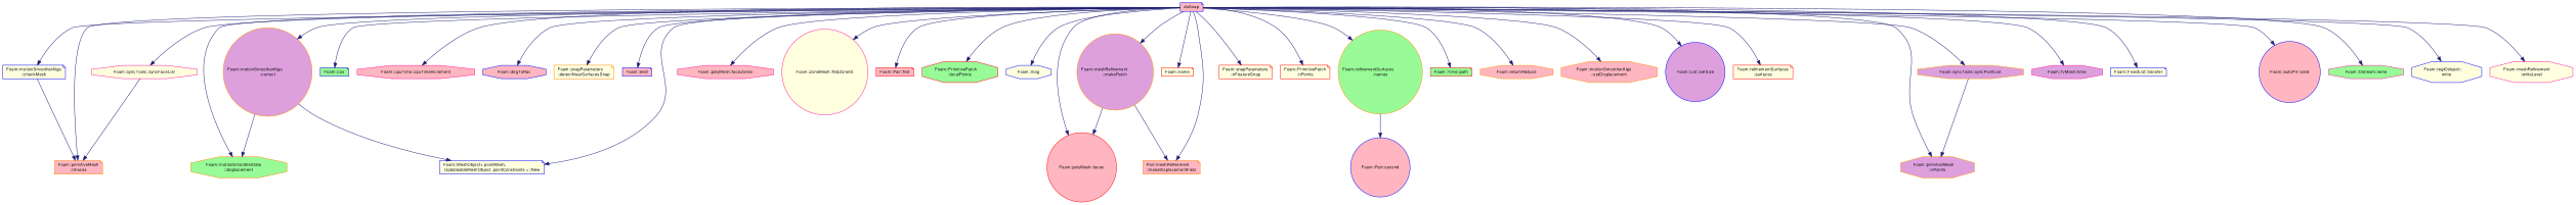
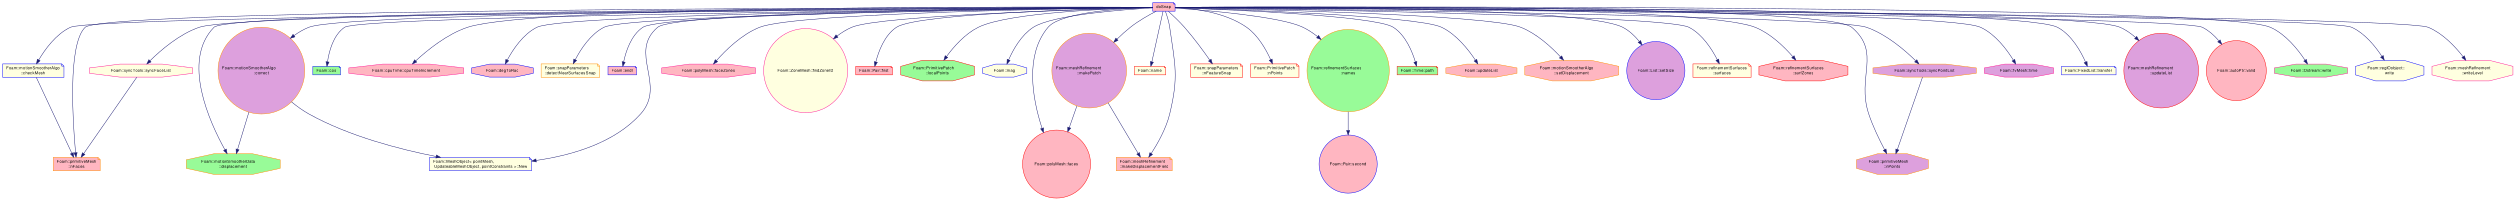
  digraph {
    rankdir=TB
    node [color=blue fillcolor=lightpink fontname=FreeSans fontsize=10 shape=octagon style=filled]
    edge [color=midnightblue fontname=FreeSans fontsize=10 labelfontname=FreeSans labelfontsize=10 style=solid]
    n1 [fontcolor=black height=0.2 label=doSnap shape=note width=0.4]
    n2 [fillcolor=lightyellow height=0.2 label="Foam::motionSmootherAlgo\l::checkMesh" shape=note width=0.4]
    n3 [color=darkorange height=0.2 label="Foam::primitiveMesh\l::nFaces" shape=note width=0.4]
    n4 [color=darkorange fillcolor=plum height=0.2 label="Foam::motionSmootherAlgo\l::correct" shape=circle width=0.4]
    n5 [color=darkorange fillcolor=palegreen height=0.2 label="Foam::motionSmootherData\l::displacement" width=0.4]
    n6 [fillcolor=lightyellow height=0.2 label="Foam::MeshObject\< pointMesh,\l UpdateableMeshObject, pointConstraints \>::New" shape=note width=0.4]
    n7 [fillcolor=palegreen height=0.2 label="Foam::cos" shape=note width=0.4]
    n8 [color=deeppink height=0.2 label="Foam::cpuTime::cpuTimeIncrement" width=0.4]
    n9 [height=0.2 label="Foam::degToRad" width=0.4]
    n10 [color=darkorange fillcolor=lightyellow height=0.2 label="Foam::snapParameters\l::detectNearSurfacesSnap" shape=note width=0.4]
    n11 [height=0.2 label="Foam::endl" shape=note width=0.4]
    n12 [color=red height=0.2 label="Foam::polyMesh::faces" shape=circle width=0.4]
    n13 [color=deeppink height=0.2 label="Foam::polyMesh::faceZones" width=0.4]
    n14 [color=deeppink fillcolor=lightyellow height=0.2 label="Foam::ZoneMesh::findZoneID" shape=circle width=0.4]
    n15 [color=red height=0.2 label="Foam::Pair::first" shape=note width=0.4]
    n16 [color=red fillcolor=palegreen height=0.2 label="Foam::PrimitivePatch\l::localPoints" width=0.4]
    n17 [fillcolor=lightyellow height=0.2 label="Foam::mag" width=0.4]
-   n18 [color=darkorange height=0.2 label="Pair::meshRefinement\l::makeDisplacementField" shape=note width=0.4]
+   n18 [color=darkorange height=0.2 label="Foam::meshRefinement\l::makeDisplacementField" shape=note width=0.4]
    n19 [color=darkorange fillcolor=plum height=0.2 label="Foam::meshRefinement\l::makePatch" shape=circle width=0.4]
    n20 [color=red fillcolor=lightyellow height=0.2 label="Foam::name" shape=note width=0.4]
    n21 [color=darkorange fillcolor=palegreen height=0.2 label="Foam::refinementSurfaces\l::names" shape=circle width=0.4]
    n22 [color=red fillcolor=lightyellow height=0.2 label="Foam::snapParameters\l::nFeatureSnap" shape=note width=0.4]
    n23 [color=red fillcolor=lightyellow height=0.2 label="Foam::PrimitivePatch\l::nPoints" shape=note width=0.4]
    n24 [color=darkorange fillcolor=plum height=0.2 label="Foam::primitiveMesh\l::nPoints" width=0.4]
    n25 [color=red fillcolor=palegreen height=0.2 label="Foam::Time::path" shape=note width=0.4]
-   n26 [color=darkorange height=0.2 label="Foam::returnReduce" width=0.4]
+   n26 [color=darkorange height=0.2 label="Foam::updateList" width=0.4]
    n27 [color=darkorange height=0.2 label="Foam::motionSmootherAlgo\l::setDisplacement" width=0.4]
    n28 [fillcolor=plum height=0.2 label="Foam::List::setSize" shape=circle width=0.4]
    n29 [color=red fillcolor=lightyellow height=0.2 label="Foam::refinementSurfaces\l::surfaces" shape=note width=0.4]
+   n30 [color=red height=0.2 label="Foam::refinementSurfaces\l::surfZones" width=0.4]
    n31 [color=deeppink fillcolor=lightyellow height=0.2 label="Foam::syncTools::syncFaceList" width=0.4]
    n32 [color=darkorange fillcolor=plum height=0.2 label="Foam::syncTools::syncPointList" width=0.4]
    n33 [color=deeppink fillcolor=plum height=0.2 label="Foam::fvMesh::time" width=0.4]
    n34 [fillcolor=lightyellow height=0.2 label="Foam::FixedList::transfer" shape=note width=0.4]
-   n36 [height=0.2 label="Foam::autoPtr::valid" shape=circle width=0.4]
+   n35 [color=red fillcolor=plum height=0.2 label="Foam::meshRefinement\l::updateList" shape=circle width=0.4]
+   n36 [color=red height=0.2 label="Foam::autoPtr::valid" shape=circle width=0.4]
    n37 [color=deeppink fillcolor=palegreen height=0.2 label="Foam::Ostream::write" width=0.4]
    n38 [fillcolor=lightyellow height=0.2 label="Foam::regIOobject::\lwrite" width=0.4]
    n39 [color=deeppink fillcolor=lightyellow height=0.2 label="Foam::meshRefinement\l::writeLevel" width=0.4]
    n40 [height=0.2 label="Foam::Pair::second" shape=circle width=0.4]
    n1 -> n2
    n1 -> n3
    n1 -> n4
    n1 -> n5
    n1 -> n6
    n1 -> n7
    n1 -> n8
    n1 -> n9
    n1 -> n10
    n1 -> n11
    n1 -> n12
    n1 -> n13
    n1 -> n14
    n1 -> n15
    n1 -> n16
    n1 -> n17
    n1 -> n18
    n1 -> n19
    n1 -> n20
    n1 -> n21
    n1 -> n22
    n1 -> n23
    n1 -> n24
    n1 -> n25
    n1 -> n26
    n1 -> n27
    n1 -> n28
    n1 -> n29
+   n1 -> n30
    n1 -> n31
    n1 -> n32
    n1 -> n33
    n1 -> n34
+   n1 -> n35
    n1 -> n36
    n1 -> n37
    n1 -> n38
    n1 -> n39
    n2 -> n3
    n4 -> n5
    n4 -> n6
    n19 -> n12
    n19 -> n18
    n21 -> n40
    n31 -> n3
    n32 -> n24
  }
